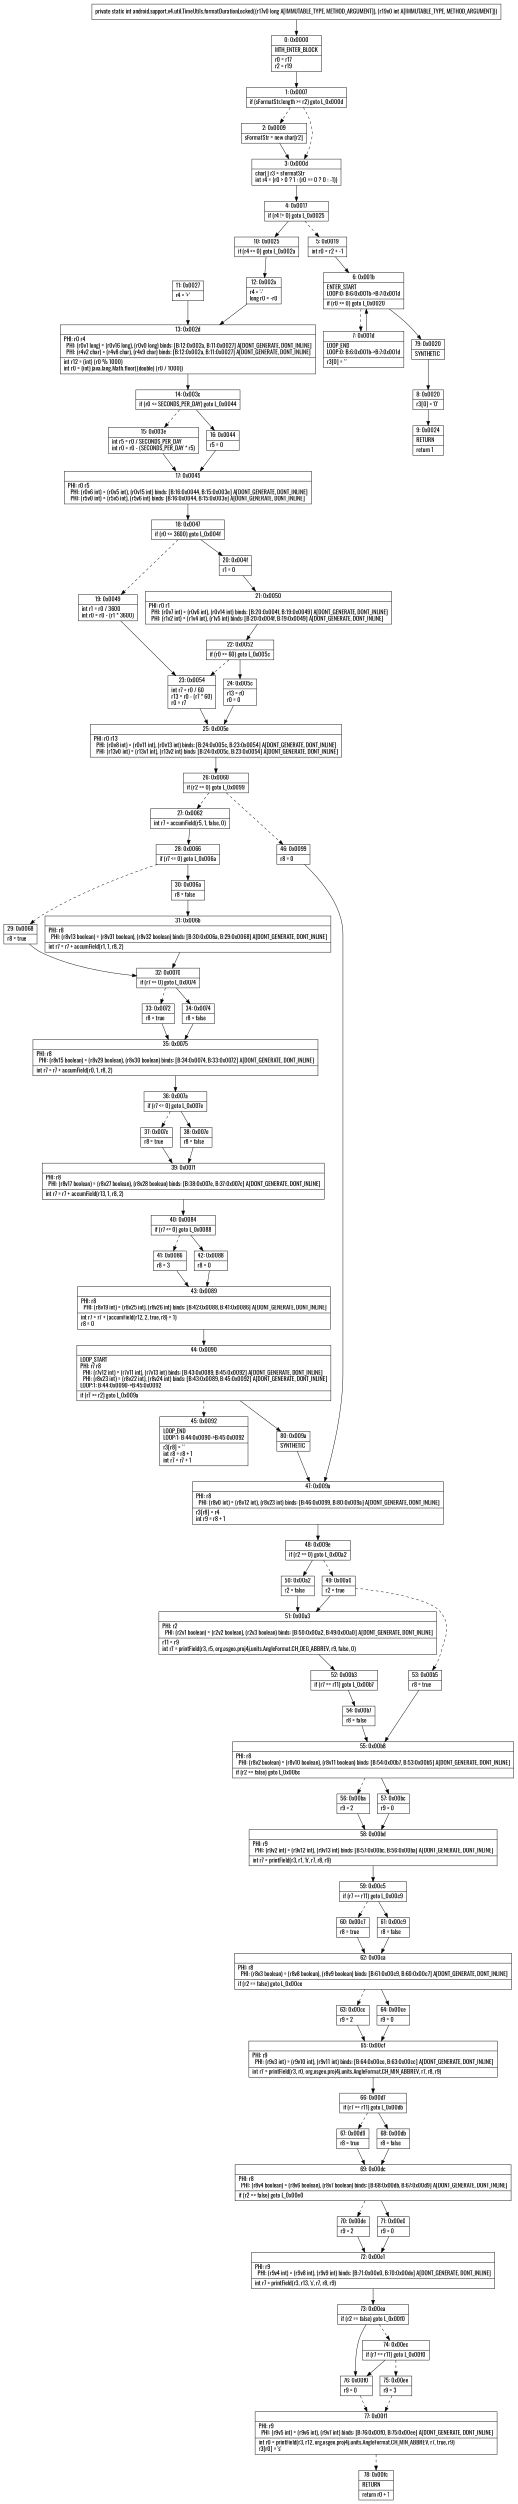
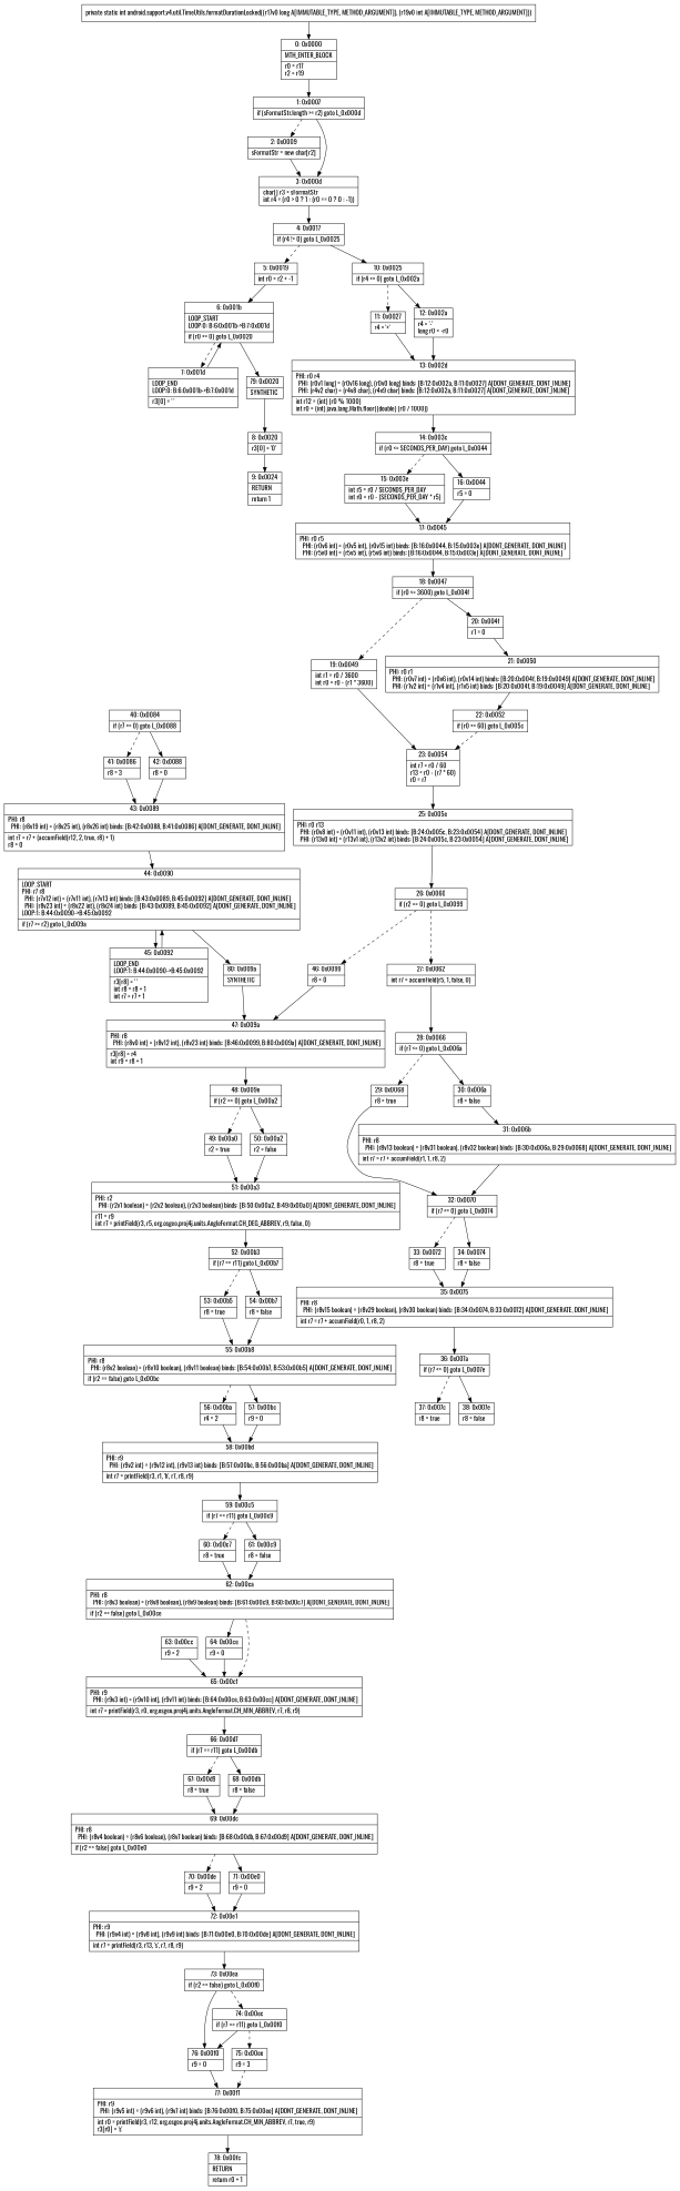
  digraph {
    fontname=Oswald
    node [fontname=Oswald shape=record]
    edge [fontname=Oswald]
    n1 [label="{0\:\ 0x0000|MTH_ENTER_BLOCK\l|r0 = r17\lr2 = r19\l}"]
    n2 [label="{1\:\ 0x0007|if (sFormatStr.length \>= r2) goto L_0x000d\l}"]
    n3 [label="{2\:\ 0x0009|sFormatStr = new char[r2]\l}"]
    n4 [label="{3\:\ 0x000d|char[] r3 = sFormatStr\lint r4 = (r0 \> 0 ? 1 : (r0 == 0 ? 0 : \-1))\l}"]
    n5 [label="{4\:\ 0x0017|if (r4 != 0) goto L_0x0025\l}"]
    n6 [label="{5\:\ 0x0019|int r0 = r2 + \-1\l}"]
    n7 [label="{10\:\ 0x0025|if (r4 \<= 0) goto L_0x002a\l}"]
-   n8 [label="{6\:\ 0x001b|ENTER_START\lLOOP:0: B:6:0x001b\-\>B:7:0x001d\l|if (r0 \<= 0) goto L_0x0020\l}"]
+   n8 [label="{6\:\ 0x001b|LOOP_START\lLOOP:0: B:6:0x001b\-\>B:7:0x001d\l|if (r0 \<= 0) goto L_0x0020\l}"]
    n9 [label="{11\:\ 0x0027|r4 = '+'\l}"]
    n10 [label="{12\:\ 0x002a|r4 = '\-'\llong r0 = \-r0\l}"]
    n11 [label="{7\:\ 0x001d|LOOP_END\lLOOP:0: B:6:0x001b\-\>B:7:0x001d\l|r3[0] = ' '\l}"]
    n12 [label="{79\:\ 0x0020|SYNTHETIC\l}"]
    n13 [label="{8\:\ 0x0020|r3[0] = '0'\l}"]
    n14 [label="{9\:\ 0x0024|RETURN\l|return 1\l}"]
    n15 [label="{13\:\ 0x002d|PHI: r0 r4 \l  PHI: (r0v1 long) = (r0v16 long), (r0v0 long) binds: [B:12:0x002a, B:11:0x0027] A[DONT_GENERATE, DONT_INLINE]\l  PHI: (r4v2 char) = (r4v8 char), (r4v9 char) binds: [B:12:0x002a, B:11:0x0027] A[DONT_GENERATE, DONT_INLINE]\l|int r12 = (int) (r0 % 1000)\lint r0 = (int) java.lang.Math.floor((double) (r0 \/ 1000))\l}"]
    n16 [label="{14\:\ 0x003c|if (r0 \<= SECONDS_PER_DAY) goto L_0x0044\l}"]
    n17 [label="{15\:\ 0x003e|int r5 = r0 \/ SECONDS_PER_DAY\lint r0 = r0 \- (SECONDS_PER_DAY * r5)\l}"]
    n18 [label="{16\:\ 0x0044|r5 = 0\l}"]
    n19 [label="{17\:\ 0x0045|PHI: r0 r5 \l  PHI: (r0v6 int) = (r0v5 int), (r0v15 int) binds: [B:16:0x0044, B:15:0x003e] A[DONT_GENERATE, DONT_INLINE]\l  PHI: (r5v0 int) = (r5v5 int), (r5v6 int) binds: [B:16:0x0044, B:15:0x003e] A[DONT_GENERATE, DONT_INLINE]\l}"]
    n20 [label="{18\:\ 0x0047|if (r0 \<= 3600) goto L_0x004f\l}"]
    n21 [label="{19\:\ 0x0049|int r1 = r0 \/ 3600\lint r0 = r0 \- (r1 * 3600)\l}"]
    n22 [label="{20\:\ 0x004f|r1 = 0\l}"]
    n23 [label="{23\:\ 0x0054|int r7 = r0 \/ 60\lr13 = r0 \- (r7 * 60)\lr0 = r7\l}"]
    n24 [label="{21\:\ 0x0050|PHI: r0 r1 \l  PHI: (r0v7 int) = (r0v6 int), (r0v14 int) binds: [B:20:0x004f, B:19:0x0049] A[DONT_GENERATE, DONT_INLINE]\l  PHI: (r1v2 int) = (r1v4 int), (r1v5 int) binds: [B:20:0x004f, B:19:0x0049] A[DONT_GENERATE, DONT_INLINE]\l}"]
    n25 [label="{22\:\ 0x0052|if (r0 \<= 60) goto L_0x005c\l}"]
-   n26 [label="{24\:\ 0x005c|r13 = r0\lr0 = 0\l}"]
    n27 [label="{25\:\ 0x005e|PHI: r0 r13 \l  PHI: (r0v8 int) = (r0v11 int), (r0v13 int) binds: [B:24:0x005c, B:23:0x0054] A[DONT_GENERATE, DONT_INLINE]\l  PHI: (r13v0 int) = (r13v1 int), (r13v2 int) binds: [B:24:0x005c, B:23:0x0054] A[DONT_GENERATE, DONT_INLINE]\l}"]
    n28 [label="{26\:\ 0x0060|if (r2 == 0) goto L_0x0099\l}"]
    n29 [label="{27\:\ 0x0062|int r7 = accumField(r5, 1, false, 0)\l}"]
    n30 [label="{46\:\ 0x0099|r8 = 0\l}"]
    n31 [label="{28\:\ 0x0066|if (r7 \<= 0) goto L_0x006a\l}"]
    n32 [label="{47\:\ 0x009a|PHI: r8 \l  PHI: (r8v0 int) = (r8v12 int), (r8v23 int) binds: [B:46:0x0099, B:80:0x009a] A[DONT_GENERATE, DONT_INLINE]\l|r3[r8] = r4\lint r9 = r8 + 1\l}"]
    n33 [label="{29\:\ 0x0068|r8 = true\l}"]
    n34 [label="{30\:\ 0x006a|r8 = false\l}"]
    n35 [label="{32\:\ 0x0070|if (r7 \<= 0) goto L_0x0074\l}"]
    n36 [label="{31\:\ 0x006b|PHI: r8 \l  PHI: (r8v13 boolean) = (r8v31 boolean), (r8v32 boolean) binds: [B:30:0x006a, B:29:0x0068] A[DONT_GENERATE, DONT_INLINE]\l|int r7 = r7 + accumField(r1, 1, r8, 2)\l}"]
    n37 [label="{33\:\ 0x0072|r8 = true\l}"]
    n38 [label="{34\:\ 0x0074|r8 = false\l}"]
    n39 [label="{35\:\ 0x0075|PHI: r8 \l  PHI: (r8v15 boolean) = (r8v29 boolean), (r8v30 boolean) binds: [B:34:0x0074, B:33:0x0072] A[DONT_GENERATE, DONT_INLINE]\l|int r7 = r7 + accumField(r0, 1, r8, 2)\l}"]
    n40 [label="{36\:\ 0x007a|if (r7 \<= 0) goto L_0x007e\l}"]
    n41 [label="{37\:\ 0x007c|r8 = true\l}"]
    n42 [label="{38\:\ 0x007e|r8 = false\l}"]
-   n43 [label="{39\:\ 0x007f|PHI: r8 \l  PHI: (r8v17 boolean) = (r8v27 boolean), (r8v28 boolean) binds: [B:38:0x007e, B:37:0x007c] A[DONT_GENERATE, DONT_INLINE]\l|int r7 = r7 + accumField(r13, 1, r8, 2)\l}"]
    n44 [label="{40\:\ 0x0084|if (r7 \<= 0) goto L_0x0088\l}"]
    n45 [label="{41\:\ 0x0086|r8 = 3\l}"]
    n46 [label="{42\:\ 0x0088|r8 = 0\l}"]
    n47 [label="{43\:\ 0x0089|PHI: r8 \l  PHI: (r8v19 int) = (r8v25 int), (r8v26 int) binds: [B:42:0x0088, B:41:0x0086] A[DONT_GENERATE, DONT_INLINE]\l|int r7 = r7 + (accumField(r12, 2, true, r8) + 1)\lr8 = 0\l}"]
    n48 [label="{44\:\ 0x0090|LOOP_START\lPHI: r7 r8 \l  PHI: (r7v12 int) = (r7v11 int), (r7v13 int) binds: [B:43:0x0089, B:45:0x0092] A[DONT_GENERATE, DONT_INLINE]\l  PHI: (r8v23 int) = (r8v22 int), (r8v24 int) binds: [B:43:0x0089, B:45:0x0092] A[DONT_GENERATE, DONT_INLINE]\lLOOP:1: B:44:0x0090\-\>B:45:0x0092\l|if (r7 \>= r2) goto L_0x009a\l}"]
    n49 [label="{45\:\ 0x0092|LOOP_END\lLOOP:1: B:44:0x0090\-\>B:45:0x0092\l|r3[r8] = ' '\lint r8 = r8 + 1\lint r7 = r7 + 1\l}"]
    n50 [label="{80\:\ 0x009a|SYNTHETIC\l}"]
    n51 [label="{48\:\ 0x009e|if (r2 == 0) goto L_0x00a2\l}"]
    n52 [label="{49\:\ 0x00a0|r2 = true\l}"]
    n53 [label="{50\:\ 0x00a2|r2 = false\l}"]
    n54 [label="{51\:\ 0x00a3|PHI: r2 \l  PHI: (r2v1 boolean) = (r2v2 boolean), (r2v3 boolean) binds: [B:50:0x00a2, B:49:0x00a0] A[DONT_GENERATE, DONT_INLINE]\l|r11 = r9\lint r7 = printField(r3, r5, org.osgeo.proj4j.units.AngleFormat.CH_DEG_ABBREV, r9, false, 0)\l}"]
    n55 [label="{52\:\ 0x00b3|if (r7 == r11) goto L_0x00b7\l}"]
    n56 [label="{53\:\ 0x00b5|r8 = true\l}"]
    n57 [label="{54\:\ 0x00b7|r8 = false\l}"]
    n58 [label="{55\:\ 0x00b8|PHI: r8 \l  PHI: (r8v2 boolean) = (r8v10 boolean), (r8v11 boolean) binds: [B:54:0x00b7, B:53:0x00b5] A[DONT_GENERATE, DONT_INLINE]\l|if (r2 == false) goto L_0x00bc\l}"]
-   n59 [label="{56\:\ 0x00ba|r9 = 2\l}"]
+   n59 [label="{56\:\ 0x00ba|r4 = 2\l}"]
    n60 [label="{57\:\ 0x00bc|r9 = 0\l}"]
    n61 [label="{58\:\ 0x00bd|PHI: r9 \l  PHI: (r9v2 int) = (r9v12 int), (r9v13 int) binds: [B:57:0x00bc, B:56:0x00ba] A[DONT_GENERATE, DONT_INLINE]\l|int r7 = printField(r3, r1, 'h', r7, r8, r9)\l}"]
    n62 [label="{59\:\ 0x00c5|if (r7 == r11) goto L_0x00c9\l}"]
    n63 [label="{60\:\ 0x00c7|r8 = true\l}"]
    n64 [label="{61\:\ 0x00c9|r8 = false\l}"]
    n65 [label="{62\:\ 0x00ca|PHI: r8 \l  PHI: (r8v3 boolean) = (r8v8 boolean), (r8v9 boolean) binds: [B:61:0x00c9, B:60:0x00c7] A[DONT_GENERATE, DONT_INLINE]\l|if (r2 == false) goto L_0x00ce\l}"]
    n66 [label="{63\:\ 0x00cc|r9 = 2\l}"]
    n67 [label="{64\:\ 0x00ce|r9 = 0\l}"]
    n68 [label="{65\:\ 0x00cf|PHI: r9 \l  PHI: (r9v3 int) = (r9v10 int), (r9v11 int) binds: [B:64:0x00ce, B:63:0x00cc] A[DONT_GENERATE, DONT_INLINE]\l|int r7 = printField(r3, r0, org.osgeo.proj4j.units.AngleFormat.CH_MIN_ABBREV, r7, r8, r9)\l}"]
    n69 [label="{66\:\ 0x00d7|if (r7 == r11) goto L_0x00db\l}"]
    n70 [label="{67\:\ 0x00d9|r8 = true\l}"]
    n71 [label="{68\:\ 0x00db|r8 = false\l}"]
    n72 [label="{69\:\ 0x00dc|PHI: r8 \l  PHI: (r8v4 boolean) = (r8v6 boolean), (r8v7 boolean) binds: [B:68:0x00db, B:67:0x00d9] A[DONT_GENERATE, DONT_INLINE]\l|if (r2 == false) goto L_0x00e0\l}"]
    n73 [label="{70\:\ 0x00de|r9 = 2\l}"]
    n74 [label="{71\:\ 0x00e0|r9 = 0\l}"]
    n75 [label="{72\:\ 0x00e1|PHI: r9 \l  PHI: (r9v4 int) = (r9v8 int), (r9v9 int) binds: [B:71:0x00e0, B:70:0x00de] A[DONT_GENERATE, DONT_INLINE]\l|int r7 = printField(r3, r13, 's', r7, r8, r9)\l}"]
    n76 [label="{73\:\ 0x00ea|if (r2 == false) goto L_0x00f0\l}"]
    n77 [label="{74\:\ 0x00ec|if (r7 == r11) goto L_0x00f0\l}"]
    n78 [label="{76\:\ 0x00f0|r9 = 0\l}"]
    n79 [label="{75\:\ 0x00ee|r9 = 3\l}"]
    n80 [label="{77\:\ 0x00f1|PHI: r9 \l  PHI: (r9v5 int) = (r9v6 int), (r9v7 int) binds: [B:76:0x00f0, B:75:0x00ee] A[DONT_GENERATE, DONT_INLINE]\l|int r0 = printField(r3, r12, org.osgeo.proj4j.units.AngleFormat.CH_MIN_ABBREV, r7, true, r9)\lr3[r0] = 's'\l}"]
    n81 [label="{78\:\ 0x00fc|RETURN\l|return r0 + 1\l}"]
    n82 [label="{private static int android.support.v4.util.TimeUtils.formatDurationLocked((r17v0 long A[IMMUTABLE_TYPE, METHOD_ARGUMENT]), (r19v0 int A[IMMUTABLE_TYPE, METHOD_ARGUMENT])) }"]
    n1 -> n2
    n2 -> n3 [style=dashed]
-   n2 -> n4 [style=dashed]
+   n2 -> n4
    n3 -> n4
    n4 -> n5
    n5 -> n6 [style=dashed]
    n5 -> n7
    n6 -> n8
+   n7 -> n9 [style=dashed]
    n7 -> n10
    n8 -> n11 [style=dashed]
    n8 -> n12
    n9 -> n15
    n10 -> n15
    n11 -> n8
    n12 -> n13
    n13 -> n14
    n15 -> n16
    n16 -> n17 [style=dashed]
    n16 -> n18
    n17 -> n19
    n18 -> n19
    n19 -> n20
    n20 -> n21 [style=dashed]
    n20 -> n22
    n21 -> n23
    n22 -> n24
    n23 -> n27
    n24 -> n25
    n25 -> n23 [style=dashed]
-   n25 -> n26
-   n26 -> n27
    n27 -> n28
    n28 -> n29 [style=dashed]
    n28 -> n30 [style=dashed]
    n29 -> n31
    n30 -> n32
    n31 -> n33 [style=dashed]
    n31 -> n34
    n32 -> n51
    n33 -> n35
    n34 -> n36
    n35 -> n37 [style=dashed]
    n35 -> n38
    n36 -> n35
    n37 -> n39
    n38 -> n39
    n39 -> n40
    n40 -> n41 [style=dashed]
    n40 -> n42
-   n41 -> n43
-   n42 -> n43
-   n43 -> n44
    n44 -> n45 [style=dashed]
    n44 -> n46
    n45 -> n47
    n46 -> n47
    n47 -> n48
-   n48 -> n49 [style=dashed]
+   n48 -> n49 [style=solid]
    n48 -> n50
+   n49 -> n48
    n50 -> n32
    n51 -> n52 [style=dashed]
    n51 -> n53
    n52 -> n54
    n53 -> n54
    n54 -> n55
-   n52 -> n56 [style=dashed]
+   n55 -> n56 [style=dashed]
    n55 -> n57
    n56 -> n58
    n57 -> n58
    n58 -> n59 [style=dashed]
    n58 -> n60
    n59 -> n61
    n60 -> n61
    n61 -> n62
    n62 -> n63 [style=dashed]
    n62 -> n64
    n63 -> n65
    n64 -> n65
-   n65 -> n66 [style=dashed]
+   n65 -> n68 [style=dashed]
    n65 -> n67
    n66 -> n68
    n67 -> n68
    n68 -> n69
    n69 -> n70 [style=dashed]
    n69 -> n71
    n70 -> n72
    n71 -> n72
    n72 -> n73 [style=dashed]
    n72 -> n74
    n73 -> n75
    n74 -> n75
    n75 -> n76
    n76 -> n77 [style=dashed]
    n76 -> n78
    n77 -> n78
    n77 -> n79 [style=dashed]
-   n78 -> n80 [style=dashed]
+   n78 -> n80
    n79 -> n80 [style=dashed]
-   n80 -> n81 [style=dashed]
+   n80 -> n81
    n82 -> n1
  }
